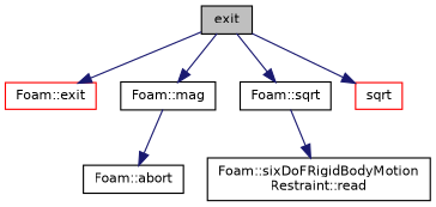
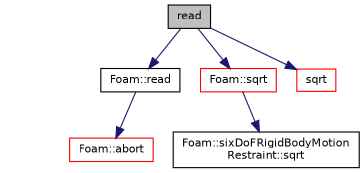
  digraph {
    rankdir=TB
    node [color=red fontname=Helvetica fontsize=10 shape=record]
    edge [color=midnightblue fontname=Helvetica fontsize=10 labelfontname=Helvetica labelfontsize=10 style=solid]
-   n1 [color=black fillcolor=grey75 fontcolor=black height=0.2 label=exit style=filled width=0.4]
-   n2 [height=0.2 label="Foam::exit" width=0.4]
-   n3 [color=black height=0.2 label="Foam::mag" width=0.4]
-   n4 [color=black height=0.2 label="Foam::sqrt" width=0.4]
+   n1 [color=black fillcolor=grey75 fontcolor=black height=0.2 label=read style=filled width=0.4]
+   n3 [color=black height=0.2 label="Foam::read" width=0.4]
+   n4 [height=0.2 label="Foam::sqrt" width=0.4]
    n5 [height=0.2 label=sqrt width=0.4]
-   n6 [color=black height=0.2 label="Foam::abort" width=0.4]
-   n7 [color=black height=0.2 label="Foam::sixDoFRigidBodyMotion\lRestraint::read" width=0.4]
-   n1 -> n2
+   n6 [height=0.2 label="Foam::abort" width=0.4]
+   n7 [color=black height=0.2 label="Foam::sixDoFRigidBodyMotion\lRestraint::sqrt" width=0.4]
    n1 -> n3
    n1 -> n4
    n1 -> n5
    n3 -> n6
    n4 -> n7
  }
